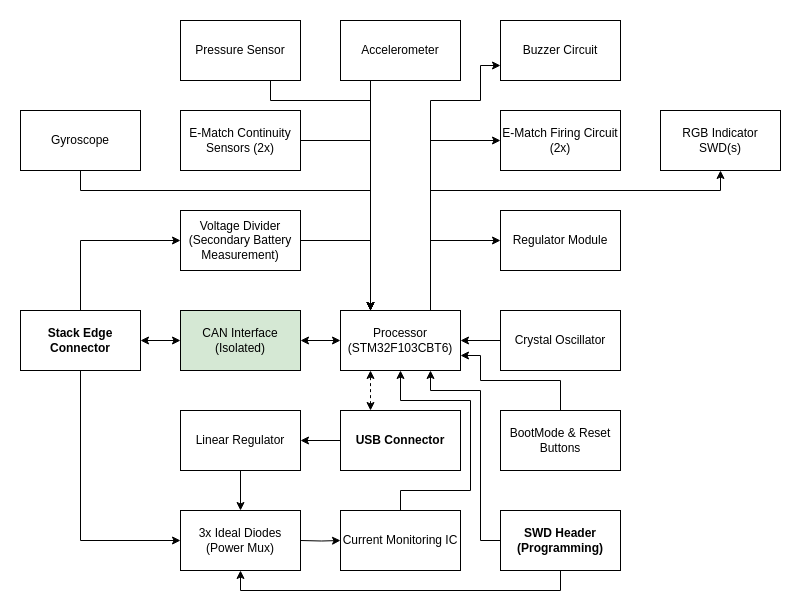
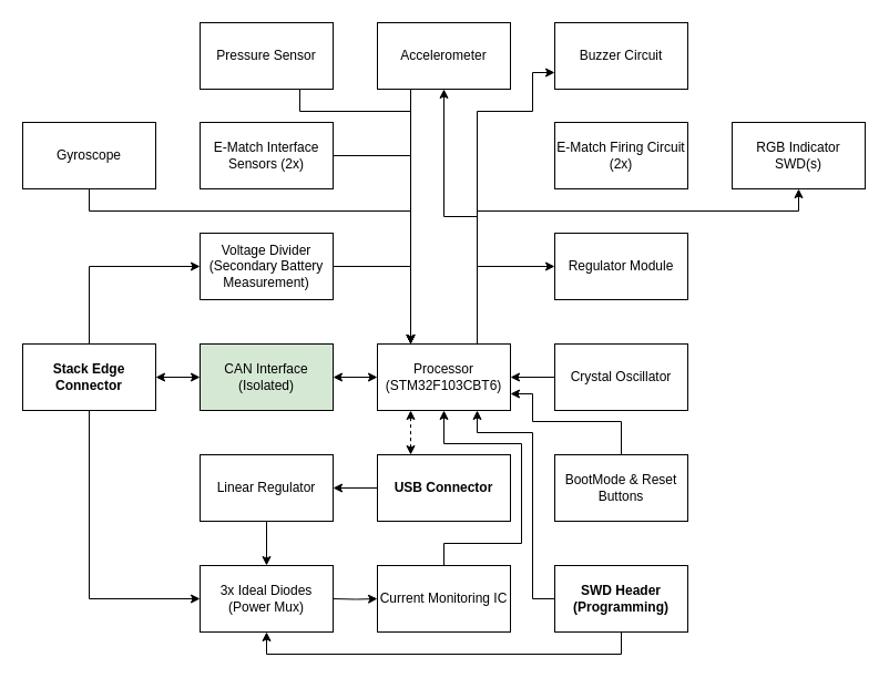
  <mxCell id="0" />
  <mxCell id="1" parent="0" />
  <mxCell id="2" value="" style="edgeStyle=orthogonalEdgeStyle;rounded=0;orthogonalLoop=1;jettySize=auto;html=1;startArrow=classic;startFill=1;" parent="1" source="4" target="11" edge="1"><mxGeometry relative="1" as="geometry" /></mxCell>
  <mxCell id="3" style="edgeStyle=orthogonalEdgeStyle;rounded=0;orthogonalLoop=1;jettySize=auto;html=1;entryX=0;entryY=0.5;entryDx=0;entryDy=0;" parent="1" source="4" target="15" edge="1"><mxGeometry relative="1" as="geometry"><Array as="points"><mxPoint x="80" y="240" /></Array></mxGeometry></mxCell>
  <mxCell id="4" value="&lt;div&gt;Stack Edge Connector&lt;/div&gt;" style="whiteSpace=wrap;html=1;fontStyle=1" parent="1" vertex="1"><mxGeometry x="20" y="310" width="120" height="60" as="geometry" /></mxCell>
  <mxCell id="5" style="edgeStyle=orthogonalEdgeStyle;rounded=0;orthogonalLoop=1;jettySize=auto;html=1;exitX=0.75;exitY=0;exitDx=0;exitDy=0;entryX=0;entryY=0.5;entryDx=0;entryDy=0;" parent="1" source="9" target="16" edge="1"><mxGeometry relative="1" as="geometry" /></mxCell>
- <mxCell id="6" style="edgeStyle=orthogonalEdgeStyle;rounded=0;orthogonalLoop=1;jettySize=auto;html=1;exitX=0.75;exitY=0;exitDx=0;exitDy=0;entryX=0;entryY=0.5;entryDx=0;entryDy=0;" parent="1" source="9" target="22" edge="1"><mxGeometry relative="1" as="geometry" /></mxCell>
+ <mxCell id="6" style="edgeStyle=orthogonalEdgeStyle;rounded=0;orthogonalLoop=1;jettySize=auto;html=1;exitX=0.75;exitY=0;exitDx=0;exitDy=0;" parent="1" source="9" target="24" edge="1"><mxGeometry relative="1" as="geometry" /></mxCell>
  <mxCell id="7" style="edgeStyle=orthogonalEdgeStyle;rounded=0;orthogonalLoop=1;jettySize=auto;html=1;exitX=0.75;exitY=0;exitDx=0;exitDy=0;entryX=0;entryY=0.75;entryDx=0;entryDy=0;" parent="1" source="9" target="17" edge="1"><mxGeometry relative="1" as="geometry"><Array as="points"><mxPoint x="430" y="100" /><mxPoint x="480" y="100" /><mxPoint x="480" y="65" /></Array></mxGeometry></mxCell>
  <mxCell id="8" style="edgeStyle=orthogonalEdgeStyle;rounded=0;orthogonalLoop=1;jettySize=auto;html=1;exitX=0.75;exitY=0;exitDx=0;exitDy=0;entryX=0.5;entryY=1;entryDx=0;entryDy=0;" edge="1" parent="1" source="9" target="40"><mxGeometry relative="1" as="geometry"><Array as="points"><mxPoint x="430" y="190" /><mxPoint x="720" y="190" /></Array></mxGeometry></mxCell>
  <mxCell id="9" value="Processor&lt;br&gt;(STM32F103CBT6)" style="whiteSpace=wrap;html=1;" parent="1" vertex="1"><mxGeometry x="340" y="310" width="120" height="60" as="geometry" /></mxCell>
  <mxCell id="10" value="" style="edgeStyle=orthogonalEdgeStyle;rounded=0;orthogonalLoop=1;jettySize=auto;html=1;startArrow=classic;startFill=1;" parent="1" source="11" target="9" edge="1"><mxGeometry relative="1" as="geometry" /></mxCell>
  <mxCell id="11" value="CAN Interface (Isolated)" style="whiteSpace=wrap;html=1;fillColor=#d5e8d4;" parent="1" vertex="1"><mxGeometry x="180" y="310" width="120" height="60" as="geometry" /></mxCell>
  <mxCell id="12" style="edgeStyle=orthogonalEdgeStyle;rounded=0;orthogonalLoop=1;jettySize=auto;html=1;exitX=0;exitY=0.5;exitDx=0;exitDy=0;entryX=1;entryY=0.5;entryDx=0;entryDy=0;" parent="1" source="13" target="9" edge="1"><mxGeometry relative="1" as="geometry" /></mxCell>
  <mxCell id="13" value="Crystal Oscillator" style="whiteSpace=wrap;html=1;" parent="1" vertex="1"><mxGeometry x="500" y="310" width="120" height="60" as="geometry" /></mxCell>
  <mxCell id="14" style="edgeStyle=orthogonalEdgeStyle;rounded=0;orthogonalLoop=1;jettySize=auto;html=1;exitX=1;exitY=0.5;exitDx=0;exitDy=0;entryX=0.25;entryY=0;entryDx=0;entryDy=0;" edge="1" parent="1" source="15" target="9"><mxGeometry relative="1" as="geometry" /></mxCell>
  <mxCell id="15" value="&lt;div&gt;Voltage Divider (Secondary Battery Measurement)&lt;br&gt;&lt;/div&gt;" style="whiteSpace=wrap;html=1;" parent="1" vertex="1"><mxGeometry x="180" y="210" width="120" height="60" as="geometry" /></mxCell>
  <mxCell id="16" value="Regulator Module" style="whiteSpace=wrap;html=1;" parent="1" vertex="1"><mxGeometry x="500" y="210" width="120" height="60" as="geometry" /></mxCell>
  <mxCell id="17" value="Buzzer Circuit" style="whiteSpace=wrap;html=1;" parent="1" vertex="1"><mxGeometry x="500" y="20" width="120" height="60" as="geometry" /></mxCell>
  <mxCell id="18" style="edgeStyle=orthogonalEdgeStyle;rounded=0;orthogonalLoop=1;jettySize=auto;html=1;exitX=0.75;exitY=1;exitDx=0;exitDy=0;entryX=0.25;entryY=0;entryDx=0;entryDy=0;" parent="1" source="19" target="9" edge="1"><mxGeometry relative="1" as="geometry"><Array as="points"><mxPoint x="270" y="100" /><mxPoint x="370" y="100" /></Array></mxGeometry></mxCell>
  <mxCell id="19" value="Pressure Sensor" style="whiteSpace=wrap;html=1;" parent="1" vertex="1"><mxGeometry x="180" y="20" width="120" height="60" as="geometry" /></mxCell>
  <mxCell id="20" style="edgeStyle=orthogonalEdgeStyle;rounded=0;orthogonalLoop=1;jettySize=auto;html=1;entryX=0.25;entryY=0;entryDx=0;entryDy=0;" parent="1" source="21" target="9" edge="1"><mxGeometry relative="1" as="geometry" /></mxCell>
- <mxCell id="21" value="E-Match Continuity Sensors (2x)" style="whiteSpace=wrap;html=1;" parent="1" vertex="1"><mxGeometry x="180" width="120" height="60" as="geometry" y="110" /></mxCell>
+ <mxCell id="21" value="E-Match Interface Sensors (2x)" style="whiteSpace=wrap;html=1;" parent="1" vertex="1"><mxGeometry x="180" width="120" height="60" as="geometry" y="110" /></mxCell>
  <mxCell id="22" value="E-Match Firing Circuit (2x)" style="whiteSpace=wrap;html=1;" parent="1" vertex="1"><mxGeometry x="500" width="120" height="60" as="geometry" y="110" /></mxCell>
  <mxCell id="23" style="edgeStyle=orthogonalEdgeStyle;rounded=0;orthogonalLoop=1;jettySize=auto;html=1;exitX=0.25;exitY=1;exitDx=0;exitDy=0;" parent="1" source="24" edge="1"><mxGeometry relative="1" as="geometry"><mxPoint x="370" y="310" as="targetPoint" /></mxGeometry></mxCell>
  <mxCell id="24" value="Accelerometer" style="whiteSpace=wrap;html=1;" parent="1" vertex="1"><mxGeometry x="340" y="20" width="120" height="60" as="geometry" /></mxCell>
  <mxCell id="25" style="edgeStyle=orthogonalEdgeStyle;rounded=0;orthogonalLoop=1;jettySize=auto;html=1;entryX=0;entryY=0.5;entryDx=0;entryDy=0;exitX=0.5;exitY=1;exitDx=0;exitDy=0;" edge="1" parent="1" target="37" source="4"><mxGeometry relative="1" as="geometry"><mxPoint x="80" y="380" as="sourcePoint" /><Array as="points"><mxPoint x="80" y="540" /></Array></mxGeometry></mxCell>
  <mxCell id="26" style="edgeStyle=orthogonalEdgeStyle;rounded=0;orthogonalLoop=1;jettySize=auto;html=1;exitX=0.5;exitY=0;exitDx=0;exitDy=0;entryX=0.5;entryY=1;entryDx=0;entryDy=0;" edge="1" parent="1" source="27" target="9"><mxGeometry relative="1" as="geometry"><mxPoint x="400" y="370" as="targetPoint" /><Array as="points"><mxPoint x="400" y="490" /><mxPoint x="470" y="490" /><mxPoint x="470" y="400" /><mxPoint x="400" y="400" /></Array></mxGeometry></mxCell>
  <mxCell id="27" value="&lt;div&gt;Current Monitoring IC&lt;br&gt;&lt;/div&gt;" style="whiteSpace=wrap;html=1;" vertex="1" parent="1"><mxGeometry x="340" y="510" width="120" height="60" as="geometry" /></mxCell>
  <mxCell id="28" value="" style="edgeStyle=orthogonalEdgeStyle;rounded=0;orthogonalLoop=1;jettySize=auto;html=1;" edge="1" parent="1" target="27"><mxGeometry relative="1" as="geometry"><mxPoint x="300" y="540" as="sourcePoint" /></mxGeometry></mxCell>
  <mxCell id="29" value="" style="edgeStyle=orthogonalEdgeStyle;rounded=0;orthogonalLoop=1;jettySize=auto;html=1;" edge="1" parent="1" source="31" target="36"><mxGeometry relative="1" as="geometry" /></mxCell>
  <mxCell id="30" style="edgeStyle=orthogonalEdgeStyle;rounded=0;orthogonalLoop=1;jettySize=auto;html=1;exitX=0.25;exitY=0;exitDx=0;exitDy=0;entryX=0.25;entryY=1;entryDx=0;entryDy=0;startArrow=classic;startFill=1;dashed=1;" edge="1" parent="1" source="31" target="9"><mxGeometry relative="1" as="geometry"><mxPoint x="370" y="370" as="targetPoint" /></mxGeometry></mxCell>
  <mxCell id="31" value="USB Connector" style="whiteSpace=wrap;html=1;fontStyle=1" vertex="1" parent="1"><mxGeometry x="340" y="410" width="120" height="60" as="geometry" /></mxCell>
  <mxCell id="32" style="edgeStyle=orthogonalEdgeStyle;rounded=0;orthogonalLoop=1;jettySize=auto;html=1;entryX=0.75;entryY=1;entryDx=0;entryDy=0;" edge="1" parent="1" source="34"><mxGeometry relative="1" as="geometry"><mxPoint x="430" y="370" as="targetPoint" /><Array as="points"><mxPoint x="480" y="540" /><mxPoint x="480" y="390" /><mxPoint x="430" y="390" /></Array></mxGeometry></mxCell>
  <mxCell id="33" style="edgeStyle=orthogonalEdgeStyle;rounded=0;orthogonalLoop=1;jettySize=auto;html=1;entryX=0.5;entryY=1;entryDx=0;entryDy=0;" edge="1" parent="1" source="34" target="37"><mxGeometry relative="1" as="geometry"><Array as="points"><mxPoint x="560" y="590" /><mxPoint x="240" y="590" /></Array></mxGeometry></mxCell>
  <mxCell id="34" value="&lt;div&gt;SWD Header&lt;/div&gt;&lt;div&gt;(Programming)&lt;/div&gt;" style="whiteSpace=wrap;html=1;fontStyle=1" vertex="1" parent="1"><mxGeometry x="500" y="510" width="120" height="60" as="geometry" /></mxCell>
  <mxCell id="35" value="" style="edgeStyle=orthogonalEdgeStyle;rounded=0;orthogonalLoop=1;jettySize=auto;html=1;" edge="1" parent="1" source="36" target="37"><mxGeometry relative="1" as="geometry" /></mxCell>
  <mxCell id="36" value="Linear Regulator" style="whiteSpace=wrap;html=1;" vertex="1" parent="1"><mxGeometry x="180" y="410" width="120" height="60" as="geometry" /></mxCell>
  <mxCell id="37" value="&lt;div&gt;3x Ideal Diodes&lt;/div&gt;&lt;div&gt;(Power Mux)&lt;/div&gt;" style="whiteSpace=wrap;html=1;" vertex="1" parent="1"><mxGeometry x="180" y="510" width="120" height="60" as="geometry" /></mxCell>
  <mxCell id="38" style="edgeStyle=orthogonalEdgeStyle;rounded=0;orthogonalLoop=1;jettySize=auto;html=1;exitX=0.5;exitY=0;exitDx=0;exitDy=0;entryX=1;entryY=0.75;entryDx=0;entryDy=0;" edge="1" parent="1" source="39" target="9"><mxGeometry relative="1" as="geometry"><mxPoint x="460" y="355" as="targetPoint" /><Array as="points"><mxPoint x="560" y="380" /><mxPoint x="480" y="380" /><mxPoint x="480" y="355" /></Array></mxGeometry></mxCell>
  <mxCell id="39" value="&lt;div&gt;BootMode &amp;amp; Reset&lt;/div&gt;&lt;div&gt;Buttons&lt;br&gt;&lt;/div&gt;" style="whiteSpace=wrap;html=1;" vertex="1" parent="1"><mxGeometry x="500" y="410" width="120" height="60" as="geometry" /></mxCell>
  <mxCell id="40" value="RGB Indicator SWD(s)" style="whiteSpace=wrap;html=1;" vertex="1" parent="1"><mxGeometry x="660" width="120" height="60" as="geometry" y="110" /></mxCell>
  <mxCell id="41" style="edgeStyle=orthogonalEdgeStyle;rounded=0;orthogonalLoop=1;jettySize=auto;html=1;entryX=0.25;entryY=0;entryDx=0;entryDy=0;" edge="1" parent="1" source="42" target="9"><mxGeometry relative="1" as="geometry"><Array as="points"><mxPoint x="80" y="190" /><mxPoint x="370" y="190" /></Array></mxGeometry></mxCell>
  <mxCell id="42" value="Gyroscope" style="whiteSpace=wrap;html=1;" vertex="1" parent="1"><mxGeometry x="20" width="120" height="60" as="geometry" y="110" /></mxCell>
